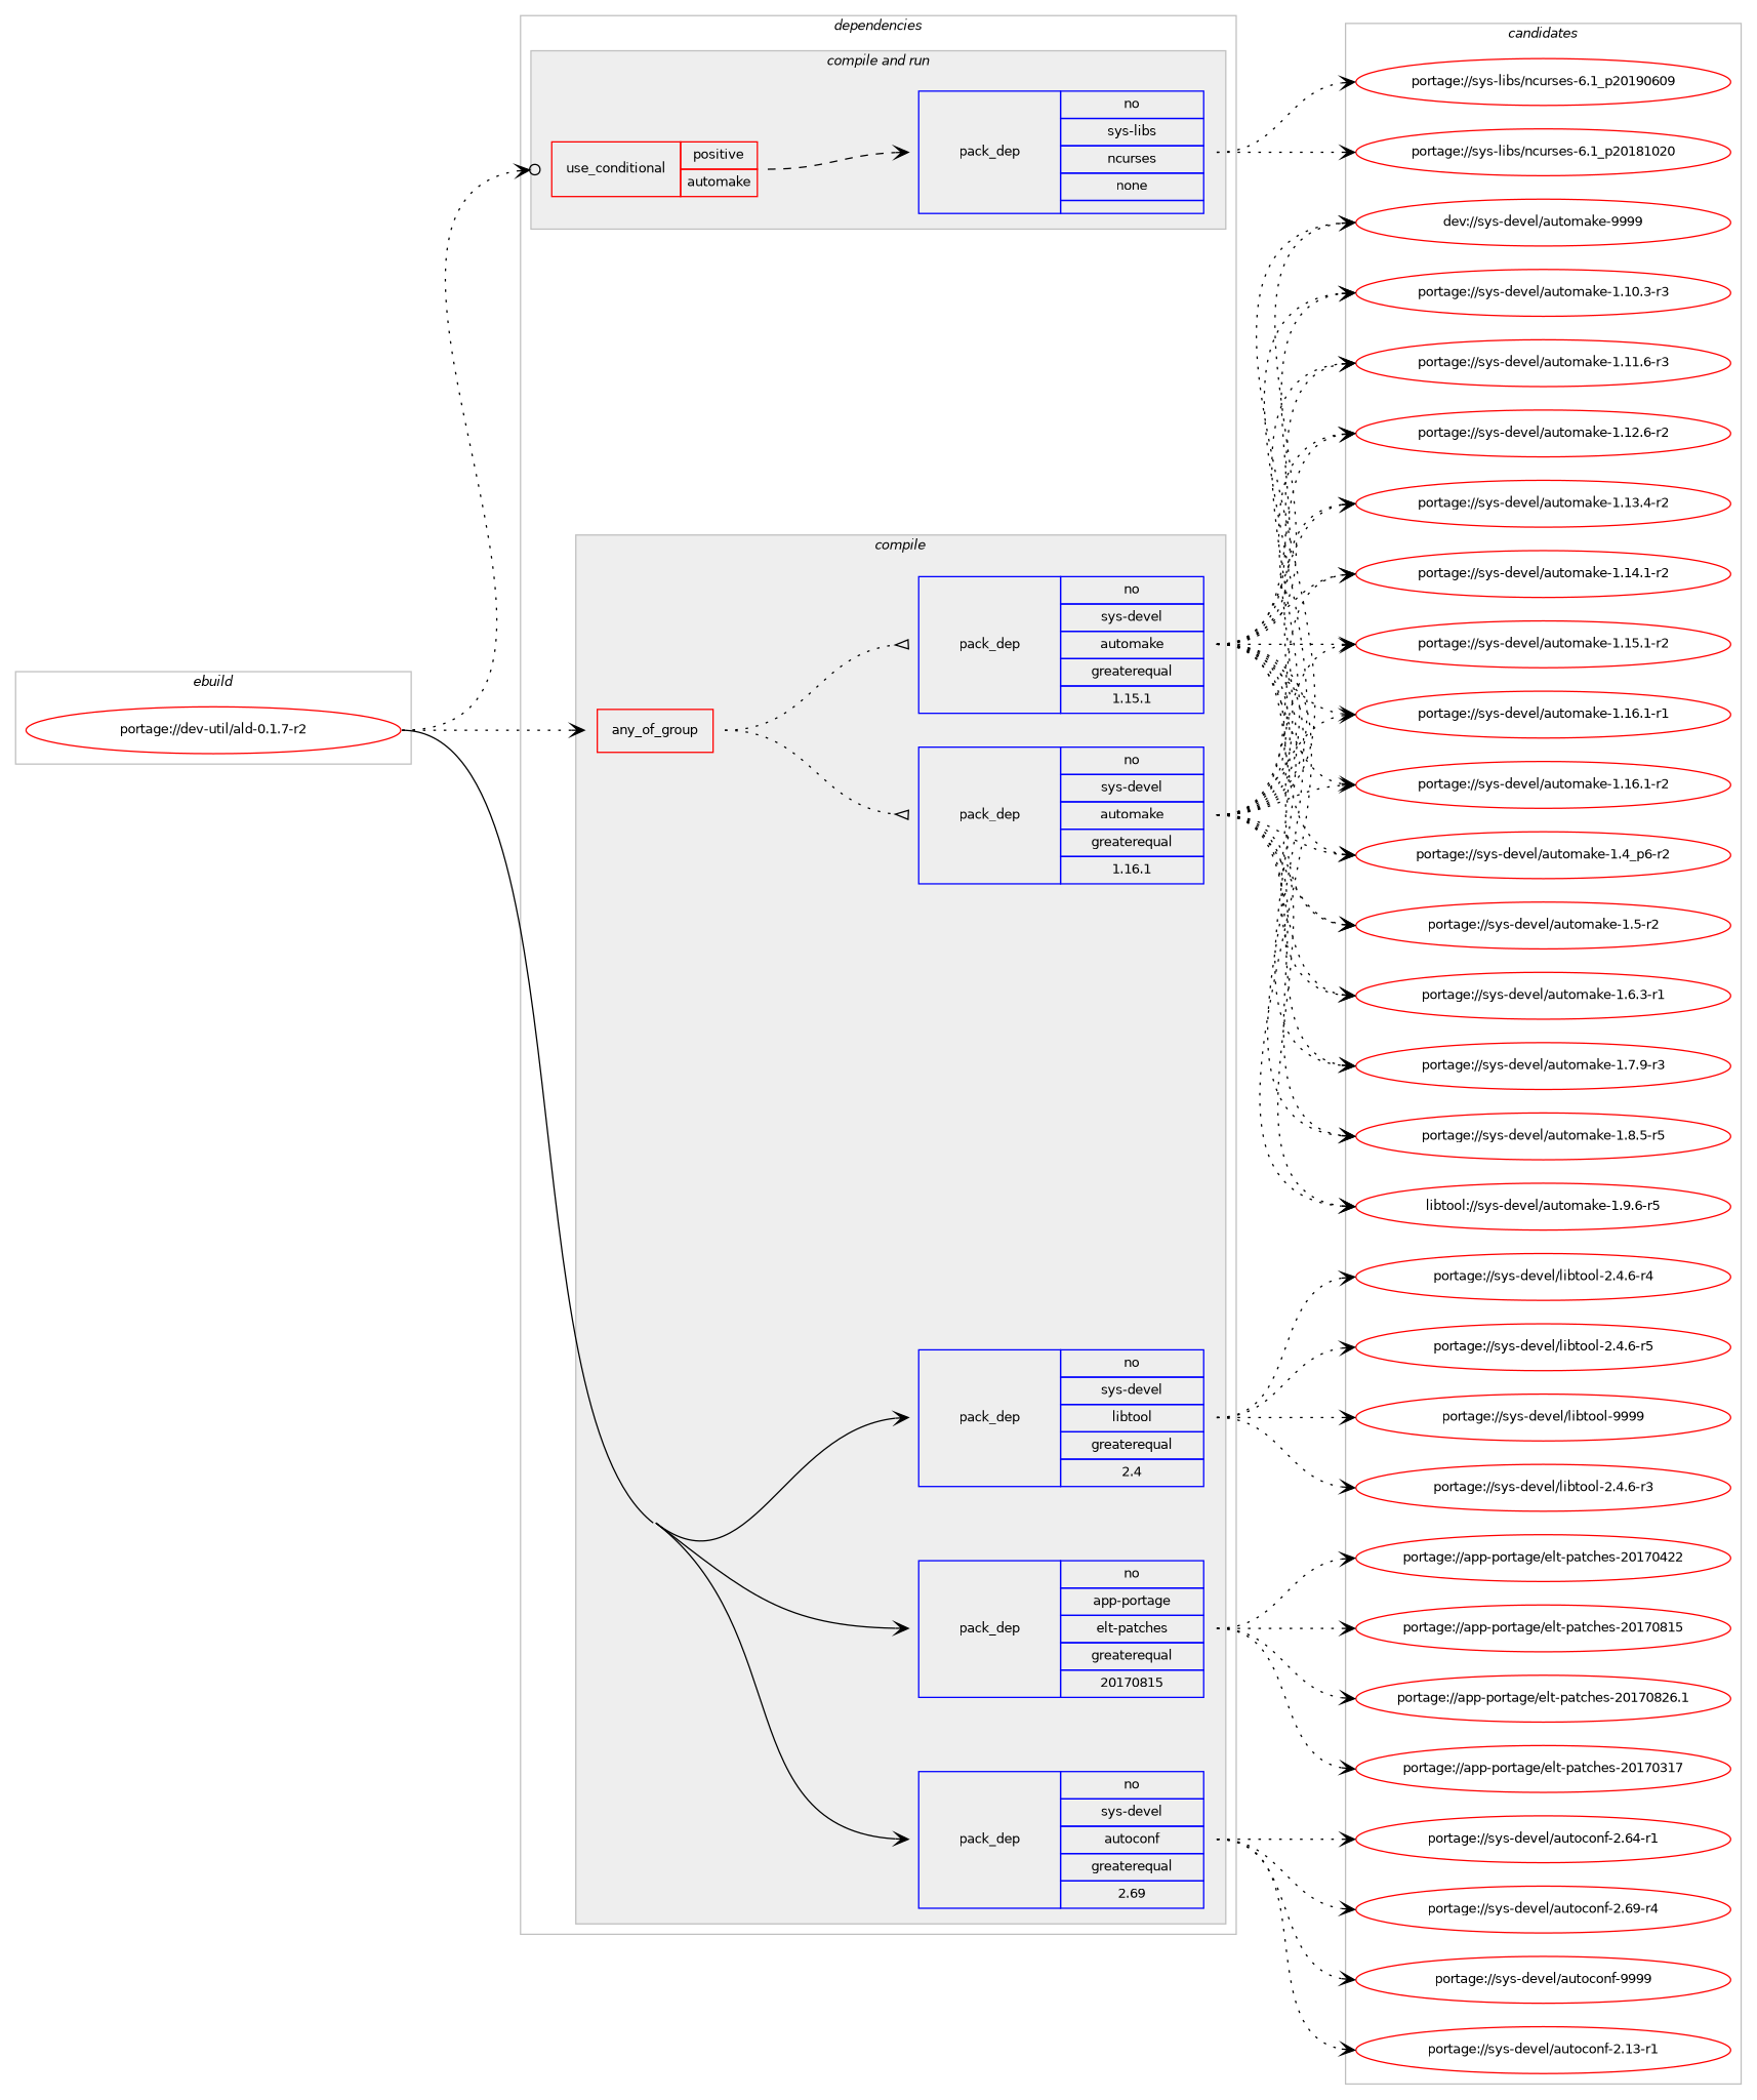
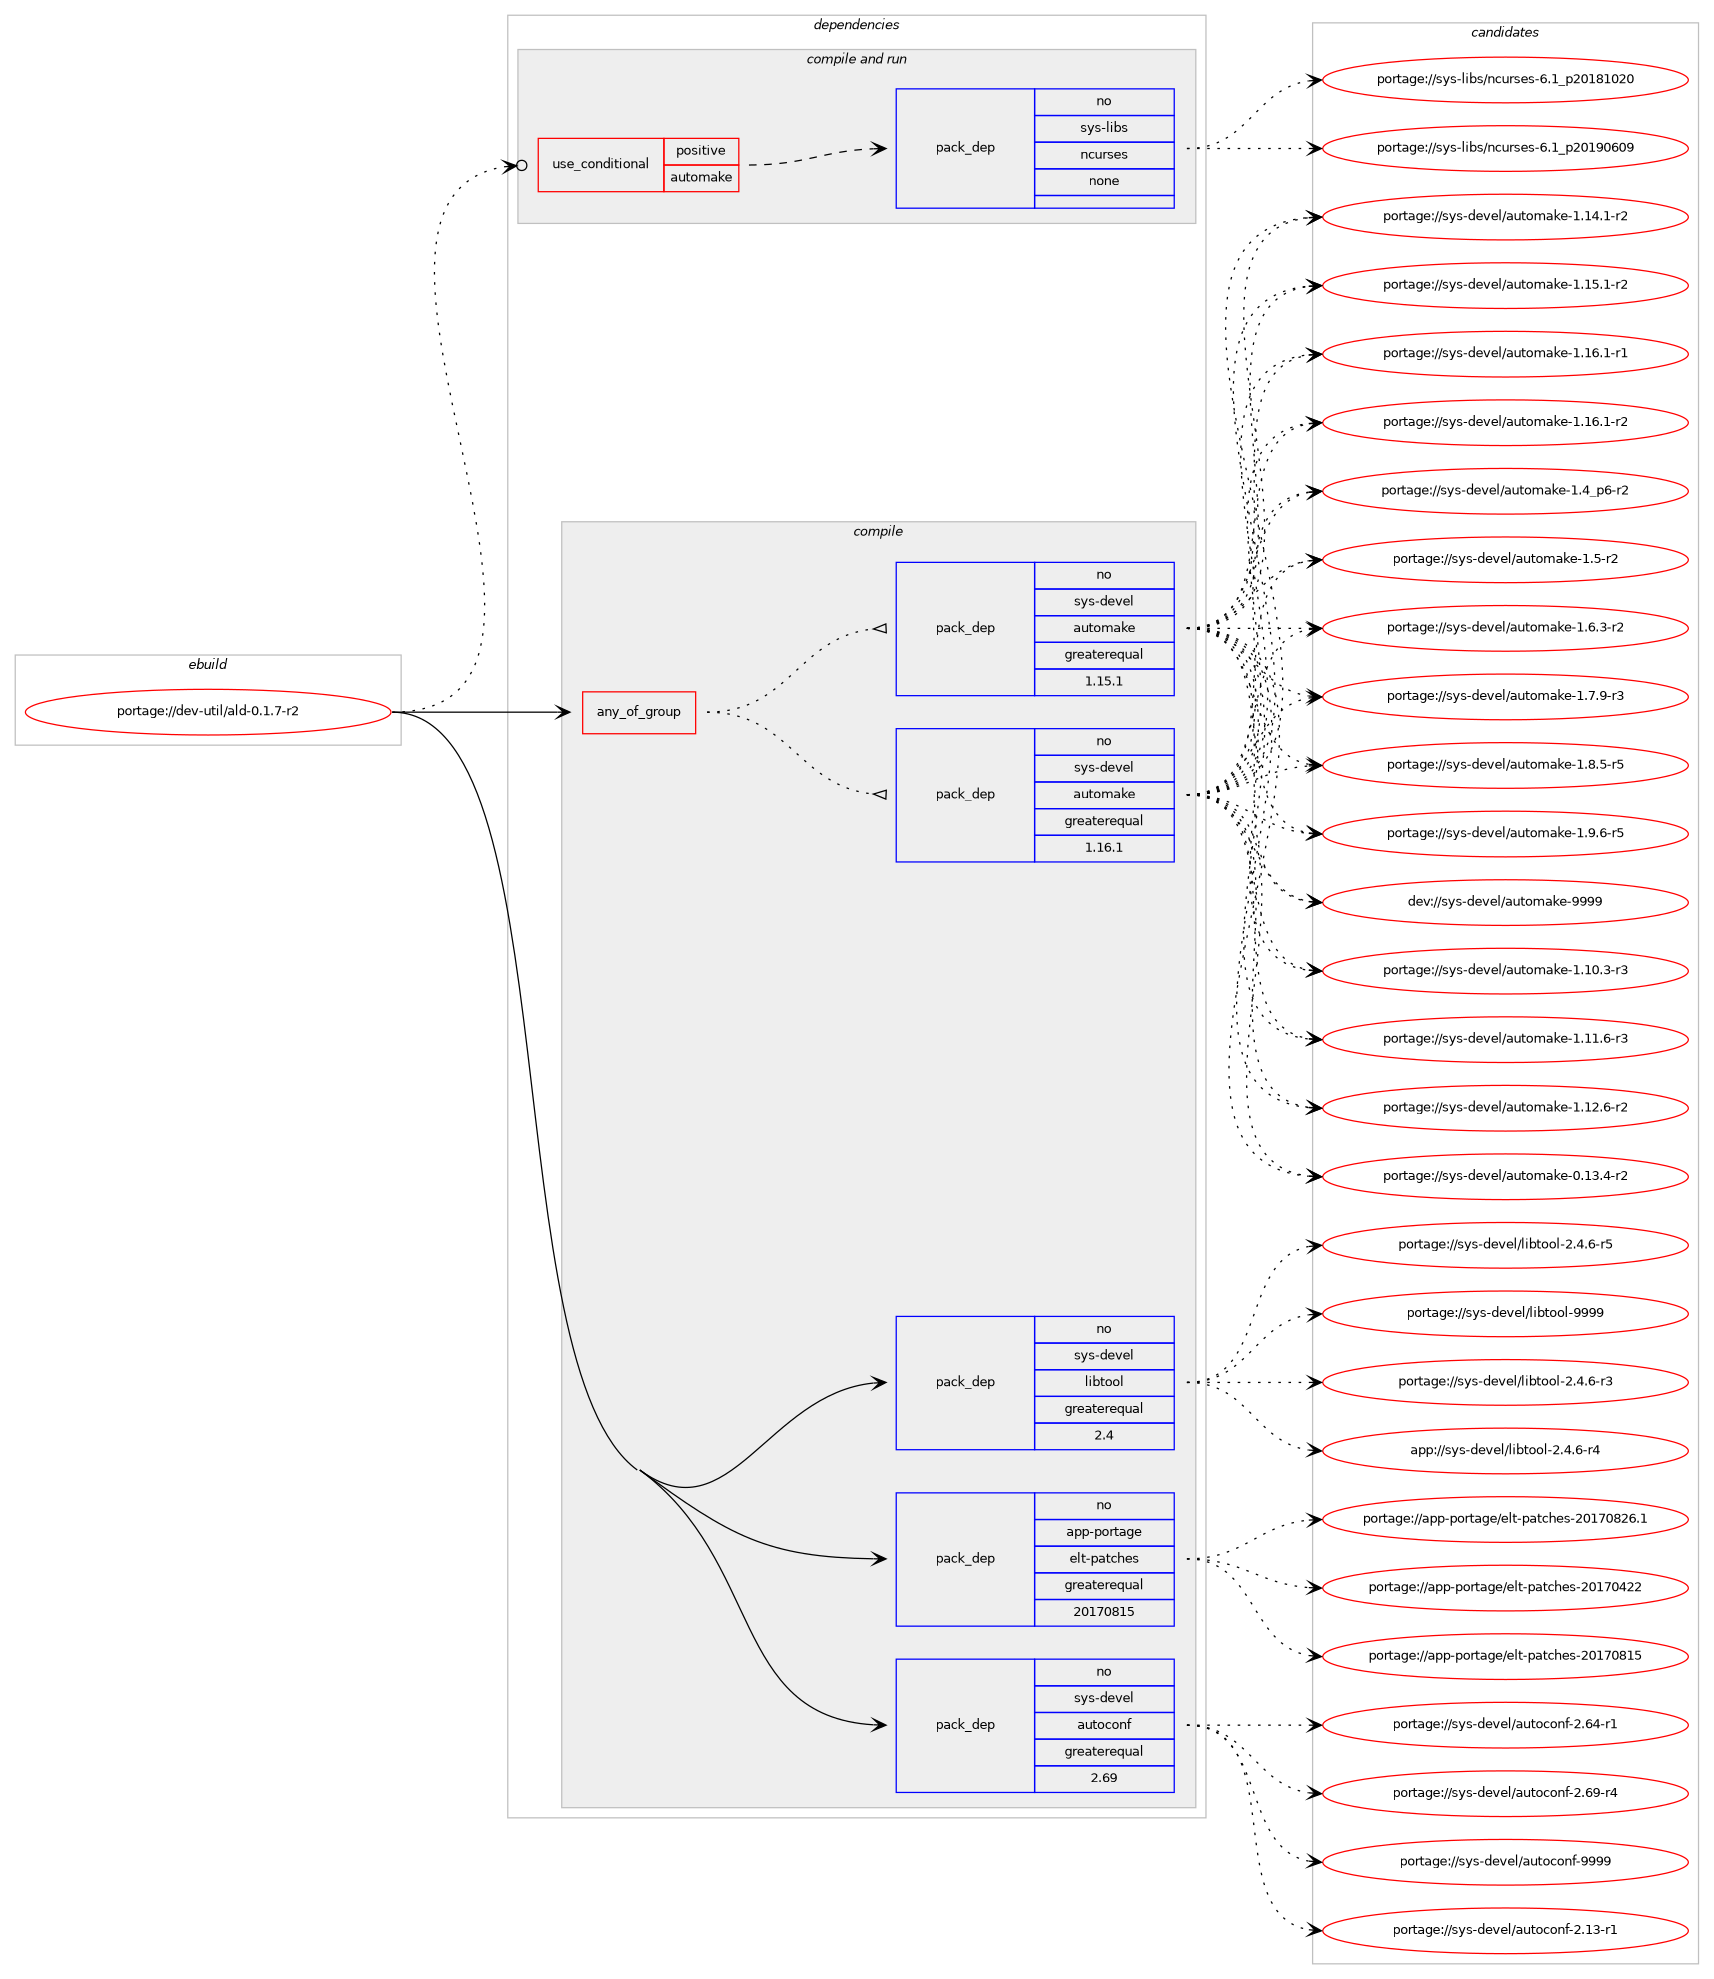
  digraph {
    compound=true
    concentrate=true
    fontname=Helvetica
    fontsize=10
    newrank=true
    rankdir=LR
    ranksep=1.5
    node [color=red fontname=Helvetica fontsize=10]
    edge [arrowhead=vee headport=w style=dotted tailport=e weight=100]
    n1 [label="portage://dev-util/ald-0.1.7-r2" width=4]
    n2 [color=blue label=<<TABLE BORDER="0" CELLBORDER="1" CELLSPACING="0" CELLPADDING="4" WIDTH="220"><TR><TD ROWSPAN="6" CELLPADDING="30">pack_dep</TD></TR><TR><TD WIDTH="110">no</TD></TR><TR><TD>sys-devel</TD></TR><TR><TD>automake</TD></TR><TR><TD>greaterequal</TD></TR><TR><TD>1.16.1</TD></TR></TABLE>> shape=none]
    n3 [color=blue label=<<TABLE BORDER="0" CELLBORDER="1" CELLSPACING="0" CELLPADDING="4" WIDTH="220"><TR><TD ROWSPAN="6" CELLPADDING="30">pack_dep</TD></TR><TR><TD WIDTH="110">no</TD></TR><TR><TD>sys-devel</TD></TR><TR><TD>automake</TD></TR><TR><TD>greaterequal</TD></TR><TR><TD>1.15.1</TD></TR></TABLE>> shape=none]
    n4 [label=<<TABLE BORDER="0" CELLBORDER="1" CELLSPACING="0" CELLPADDING="4"><TR><TD CELLPADDING="10">any_of_group</TD></TR></TABLE>> shape=none]
    n5 [color=blue label=<<TABLE BORDER="0" CELLBORDER="1" CELLSPACING="0" CELLPADDING="4" WIDTH="220"><TR><TD ROWSPAN="6" CELLPADDING="30">pack_dep</TD></TR><TR><TD WIDTH="110">no</TD></TR><TR><TD>app-portage</TD></TR><TR><TD>elt-patches</TD></TR><TR><TD>greaterequal</TD></TR><TR><TD>20170815</TD></TR></TABLE>> shape=none]
    n6 [color=blue label=<<TABLE BORDER="0" CELLBORDER="1" CELLSPACING="0" CELLPADDING="4" WIDTH="220"><TR><TD ROWSPAN="6" CELLPADDING="30">pack_dep</TD></TR><TR><TD WIDTH="110">no</TD></TR><TR><TD>sys-devel</TD></TR><TR><TD>autoconf</TD></TR><TR><TD>greaterequal</TD></TR><TR><TD>2.69</TD></TR></TABLE>> shape=none]
    n7 [color=blue label=<<TABLE BORDER="0" CELLBORDER="1" CELLSPACING="0" CELLPADDING="4" WIDTH="220"><TR><TD ROWSPAN="6" CELLPADDING="30">pack_dep</TD></TR><TR><TD WIDTH="110">no</TD></TR><TR><TD>sys-devel</TD></TR><TR><TD>libtool</TD></TR><TR><TD>greaterequal</TD></TR><TR><TD>2.4</TD></TR></TABLE>> shape=none]
    n8 [color=blue label=<<TABLE BORDER="0" CELLBORDER="1" CELLSPACING="0" CELLPADDING="4" WIDTH="220"><TR><TD ROWSPAN="6" CELLPADDING="30">pack_dep</TD></TR><TR><TD WIDTH="110">no</TD></TR><TR><TD>sys-libs</TD></TR><TR><TD>ncurses</TD></TR><TR><TD>none</TD></TR><TR><TD></TD></TR></TABLE>> shape=none]
    n9 [label=<<TABLE BORDER="0" CELLBORDER="1" CELLSPACING="0" CELLPADDING="4"><TR><TD ROWSPAN="3" CELLPADDING="10">use_conditional</TD></TR><TR><TD>positive</TD></TR><TR><TD>automake</TD></TR></TABLE>> shape=none]
    n10 [label="portage://sys-devel/automake-1.10.3-r3" width=4]
    n11 [label="portage://sys-devel/automake-1.11.6-r3" width=4]
    n12 [label="portage://sys-devel/automake-1.12.6-r2" width=4]
-   n13 [label="portage://sys-devel/automake-1.13.4-r2" width=4]
+   n13 [label="portage://sys-devel/automake-0.13.4-r2" width=4]
    n14 [label="portage://sys-devel/automake-1.14.1-r2" width=4]
    n15 [label="portage://sys-devel/automake-1.15.1-r2" width=4]
    n16 [label="portage://sys-devel/automake-1.16.1-r1" width=4]
    n17 [label="portage://sys-devel/automake-1.16.1-r2" width=4]
    n18 [label="portage://sys-devel/automake-1.4_p6-r2" width=4]
    n19 [label="portage://sys-devel/automake-1.5-r2" width=4]
-   n20 [label="portage://sys-devel/automake-1.6.3-r1" width=4]
+   n20 [label="portage://sys-devel/automake-1.6.3-r2" width=4]
    n21 [label="portage://sys-devel/automake-1.7.9-r3" width=4]
    n22 [label="portage://sys-devel/automake-1.8.5-r5" width=4]
-   n23 [label="libtool://sys-devel/automake-1.9.6-r5" width=4]
+   n23 [label="portage://sys-devel/automake-1.9.6-r5" width=4]
    n24 [label="dev://sys-devel/automake-9999" width=4]
-   n25 [label="portage://app-portage/elt-patches-20170317" width=4]
    n26 [label="portage://app-portage/elt-patches-20170422" width=4]
    n27 [label="portage://app-portage/elt-patches-20170815" width=4]
    n28 [label="portage://app-portage/elt-patches-20170826.1" width=4]
    n29 [label="portage://sys-devel/autoconf-2.13-r1" width=4]
    n30 [label="portage://sys-devel/autoconf-2.64-r1" width=4]
    n31 [label="portage://sys-devel/autoconf-2.69-r4" width=4]
    n32 [label="portage://sys-devel/autoconf-9999" width=4]
    n33 [label="portage://sys-devel/libtool-2.4.6-r3" width=4]
-   n34 [label="portage://sys-devel/libtool-2.4.6-r4" width=4]
+   n34 [label="app://sys-devel/libtool-2.4.6-r4" width=4]
    n35 [label="portage://sys-devel/libtool-2.4.6-r5" width=4]
    n36 [label="portage://sys-devel/libtool-9999" width=4]
    n37 [label="portage://sys-libs/ncurses-6.1_p20181020" width=4]
    n38 [label="portage://sys-libs/ncurses-6.1_p20190609" width=4]
    subgraph cluster_1 {
      color=gray
      label=<<i>ebuild</i>>
      rank=same
      n1
    }
    subgraph cluster_2 {
      color=gray
      label=<<i>dependencies</i>>
      subgraph cluster_3 {
        color=gray
        fillcolor="#eeeeee"
        label=<<i>compile</i>>
        style=filled
        subgraph sub_4 {
          color=gray
          fillcolor="#eeeeee"
          label=<<i>compile</i>>
          style=filled
          n4
          subgraph sub_5 {
            color=gray
            fillcolor="#eeeeee"
            label=<<i>compile</i>>
            style=filled
            n2
          }
          subgraph sub_6 {
            color=gray
            fillcolor="#eeeeee"
            label=<<i>compile</i>>
            style=filled
            n3
          }
        }
        subgraph sub_7 {
          color=gray
          fillcolor="#eeeeee"
          label=<<i>compile</i>>
          style=filled
          n5
        }
        subgraph sub_8 {
          color=gray
          fillcolor="#eeeeee"
          label=<<i>compile</i>>
          style=filled
          n6
        }
        subgraph sub_9 {
          color=gray
          fillcolor="#eeeeee"
          label=<<i>compile</i>>
          style=filled
          n7
        }
      }
      subgraph cluster_10 {
        color=gray
        fillcolor="#eeeeee"
        label=<<i>compile and run</i>>
        style=filled
        subgraph sub_11 {
          color=gray
          fillcolor="#eeeeee"
          label=<<i>compile and run</i>>
          style=filled
          n9
          subgraph sub_12 {
            color=gray
            fillcolor="#eeeeee"
            label=<<i>compile and run</i>>
            style=filled
            n8
          }
        }
      }
      subgraph cluster_13 {
        color=gray
        fillcolor="#eeeeee"
        label=<<i>run</i>>
        style=filled
      }
    }
    subgraph cluster_14 {
      color=gray
      label=<<i>candidates</i>>
      rank=same
      subgraph sub_15 {
        color=black
        label=<<i>candidates</i>>
        nodesep=1
        rank=same
        n10
        n11
        n12
        n13
        n14
        n15
        n16
        n17
        n18
        n19
        n20
        n21
        n22
        n23
        n24
      }
      subgraph sub_16 {
        color=black
        label=<<i>candidates</i>>
        nodesep=1
        rank=same
        n10
        n11
        n12
        n13
        n14
        n15
        n16
        n17
        n18
        n19
        n20
        n21
        n22
        n23
        n24
      }
      subgraph sub_17 {
        color=black
        label=<<i>candidates</i>>
        nodesep=1
        rank=same
-       n25
        n26
        n27
        n28
      }
      subgraph sub_18 {
        color=black
        label=<<i>candidates</i>>
        nodesep=1
        rank=same
        n29
        n30
        n31
        n32
      }
      subgraph sub_19 {
        color=black
        label=<<i>candidates</i>>
        nodesep=1
        rank=same
        n33
        n34
        n35
        n36
      }
      subgraph sub_20 {
        color=black
        label=<<i>candidates</i>>
        nodesep=1
        rank=same
        n37
        n38
      }
    }
-   n1 -> n4 [weight=20]
+   n1 -> n4 [style=solid weight=20]
    n1 -> n5 [style=solid weight=20]
    n1 -> n6 [style=solid weight=20]
    n1 -> n7 [style=solid weight=20]
    n1 -> n9 [arrowhead=odotvee weight=20]
    n2 -> n10
    n2 -> n11
    n2 -> n12
    n2 -> n13
    n2 -> n14
    n2 -> n15
    n2 -> n16
    n2 -> n17
    n2 -> n18
    n2 -> n19
    n2 -> n20
    n2 -> n21
    n2 -> n22
    n2 -> n23
    n2 -> n24
    n3 -> n10
    n3 -> n11
    n3 -> n12
    n3 -> n13
    n3 -> n14
    n3 -> n15
    n3 -> n16
    n3 -> n17
    n3 -> n18
    n3 -> n19
    n3 -> n20
    n3 -> n21
    n3 -> n22
    n3 -> n23
    n3 -> n24
    n4 -> n2 [arrowhead=oinv weight=20]
    n4 -> n3 [arrowhead=oinv weight=20]
-   n5 -> n25
    n5 -> n26
    n5 -> n27
    n5 -> n28
    n6 -> n29
    n6 -> n30
    n6 -> n31
    n6 -> n32
    n7 -> n33
    n7 -> n34
    n7 -> n35
    n7 -> n36
    n8 -> n37
    n8 -> n38
    n9 -> n8 [style=dashed weight=20]
  }
